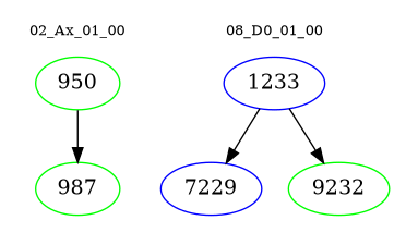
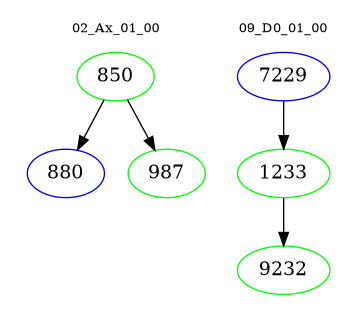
  digraph {
    node [color=green]
    edge [color=black]
-   n1 [label=950]
+   n1 [label=850]
+   n2 [color=blue label=880]
    n3 [label=987]
-   n4 [color=blue label=1233]
+   n4 [label=1233]
    n5 [color=blue label=7229]
    n6 [label=9232]
    subgraph cluster_1 {
      color=white
      fontsize=10
      label="02_Ax_01_00"
      n1
+     n2
      n3
    }
    subgraph cluster_2 {
      color=white
      fontsize=10
-     label="08_D0_01_00"
+     label="09_D0_01_00"
      n4
      n5
      n6
    }
+   n1 -> n2
    n1 -> n3
-   n4 -> n5
+   n5 -> n4
    n4 -> n6
  }
